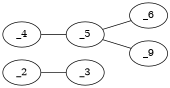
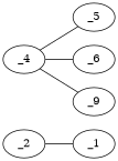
  graph {
    rankdir=LR
    node [charge=0 chem=1 symbol="C  " x=2.866 y=0.25]
    edge [valence=2]
    _2
-   _3 [chem=2 symbol="O  " y=-0.75]
+   _3 [chem=2 symbol="O  " y=-0.75 label=_1]
    _4 [x=3.7321 y=0.75]
    _5 [x=4.5981]
    _6 [chem=2 symbol="O  " x=5.4641 y=0.75]
    n6 [label=_9 x=4.5981 y=-0.75]
    _2 -- _3
    _4 -- _5 [valence=1]
-   _5 -- _6
-   _5 -- n6 [valence=1]
+   _4 -- _6
+   _4 -- n6 [valence=1]
  }
